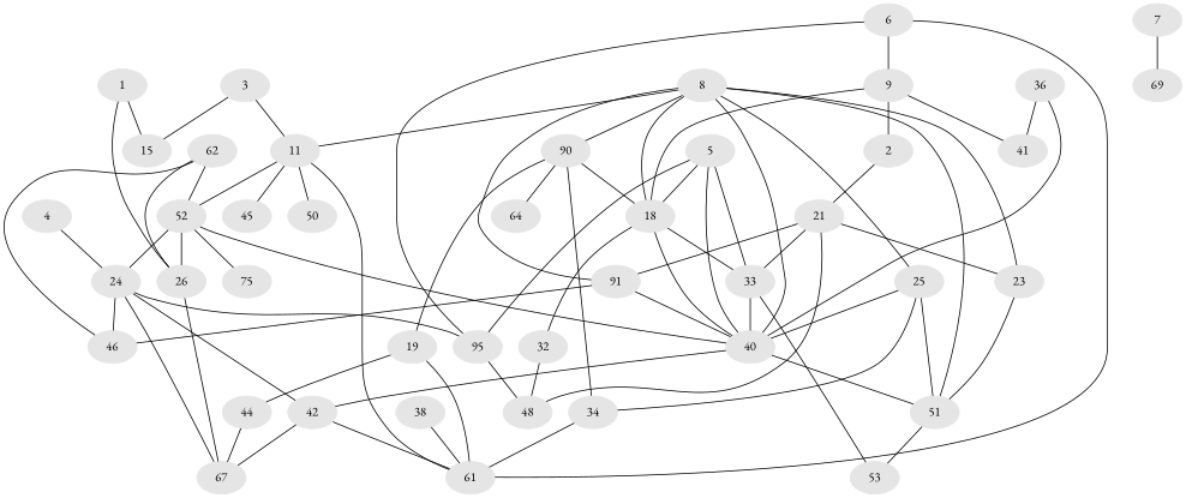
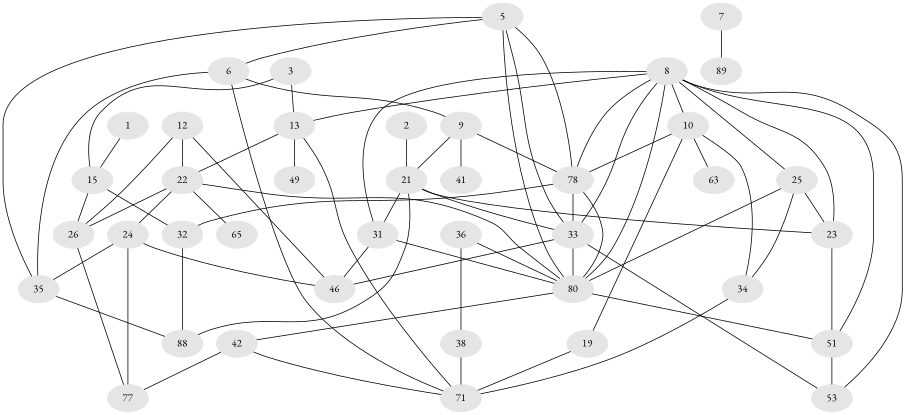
  graph {
    fontname="EB Garamond"
    node [color=gray90 fontname="EB Garamond" style=filled]
    edge [fontname="EB Garamond"]
    15 [super="+57"]
    32
    1
    26 [super="+55"]
-   67 [super="+70"]
+   67 [super="+70" label=77]
    2 [super="+68"]
    21 [super="+56"]
    33 [super="+60"]
    23 [super="+28"]
-   31 [label=91]
-   48 [super="+72"]
+   31
+   48 [super="+72" label=88]
    3 [super="+37"]
-   11 [super="+14"]
-   71 [super="+73" label=61]
-   22 [super="+43" label=52]
-   49 [label=45]
-   50
+   11 [super="+14" label=13]
+   71 [super="+73"]
+   22 [super="+43"]
+   49
    24 [super="+39"]
-   35 [label=95]
+   35
    46 [super="+62"]
    42 [super="+54"]
-   4
    5 [super="+13"]
    6 [super="+27"]
-   18 [super="+63"]
-   40 [super="+52"]
+   18 [super="+63" label=78]
+   40 [super="+52" label=80]
    9 [super="+17"]
    53
    51 [super="+58"]
    41
    7
-   69
+   69 [label=89]
    8 [super="+16"]
-   10 [super="+20" label=90]
+   10 [super="+20"]
    25 [super="+29"]
    19 [super="+59"]
    34 [super="+45"]
-   64 [super="+66"]
-   44
-   65 [label=75]
-   12 [super="+30" label=62]
+   64 [super="+66" label=63]
+   65
+   12 [super="+30"]
    38 [super="+61"]
    36
+   15 -- 32
    32 -- 48
    1 -- 15
-   1 -- 26
+   15 -- 26
    26 -- 67
    2 -- 21
    21 -- 33
    21 -- 23
    21 -- 31
    21 -- 48
+   33 -- 46
    33 -- 40 [weight=2]
    33 -- 53
    23 -- 51
    31 -- 46
    31 -- 40
    3 -- 15
    3 -- 11
    11 -- 71
    11 -- 22
    11 -- 49
-   11 -- 50
    22 -- 26
    22 -- 24
    22 -- 40
    22 -- 65
    24 -- 67
    24 -- 35
    24 -- 46
-   24 -- 42
    35 -- 48
    42 -- 67
    42 -- 71
-   4 -- 24
    5 -- 33
    5 -- 35
+   5 -- 6
    5 -- 18
    5 -- 40
    6 -- 71
    6 -- 35
    6 -- 9
    18 -- 32
    18 -- 33
    18 -- 40
    40 -- 42
    40 -- 51
-   9 -- 2 [weight=2]
+   9 -- 21 [weight=2]
    9 -- 18
    9 -- 41
    51 -- 53
    7 -- 69
+   8 -- 33
    8 -- 23
    8 -- 31
    8 -- 11
    8 -- 18
    8 -- 40
+   8 -- 53
    8 -- 51
    8 -- 10
    8 -- 25
    10 -- 18
    10 -- 19
    10 -- 34
    10 -- 64
    25 -- 40
-   25 -- 51
+   25 -- 23
    25 -- 34
    19 -- 71
-   19 -- 44
    34 -- 71 [weight=2]
-   44 -- 67
    12 -- 26
    12 -- 22
    12 -- 46
    38 -- 71
    36 -- 40
-   36 -- 41
+   36 -- 38
  }
